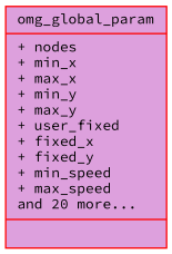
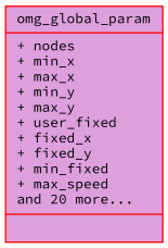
  digraph {
    fontname="Source Code Pro"
-   n1 [color=red fillcolor=plum fontcolor=black fontname="Source Code Pro" fontsize=10 height=0.2 label="{omg_global_param\n|+ nodes\l+ min_x\l+ max_x\l+ min_y\l+ max_y\l+ user_fixed\l+ fixed_x\l+ fixed_y\l+ min_speed\l+ max_speed\land 20 more...\l|}" shape=record style=filled width=0.4]
+   n1 [color=red fillcolor=plum fontcolor=black fontname="Source Code Pro" fontsize=10 height=0.2 label="{omg_global_param\n|+ nodes\l+ min_x\l+ max_x\l+ min_y\l+ max_y\l+ user_fixed\l+ fixed_x\l+ fixed_y\l+ min_fixed\l+ max_speed\land 20 more...\l|}" shape=record style=filled width=0.4]
  }
